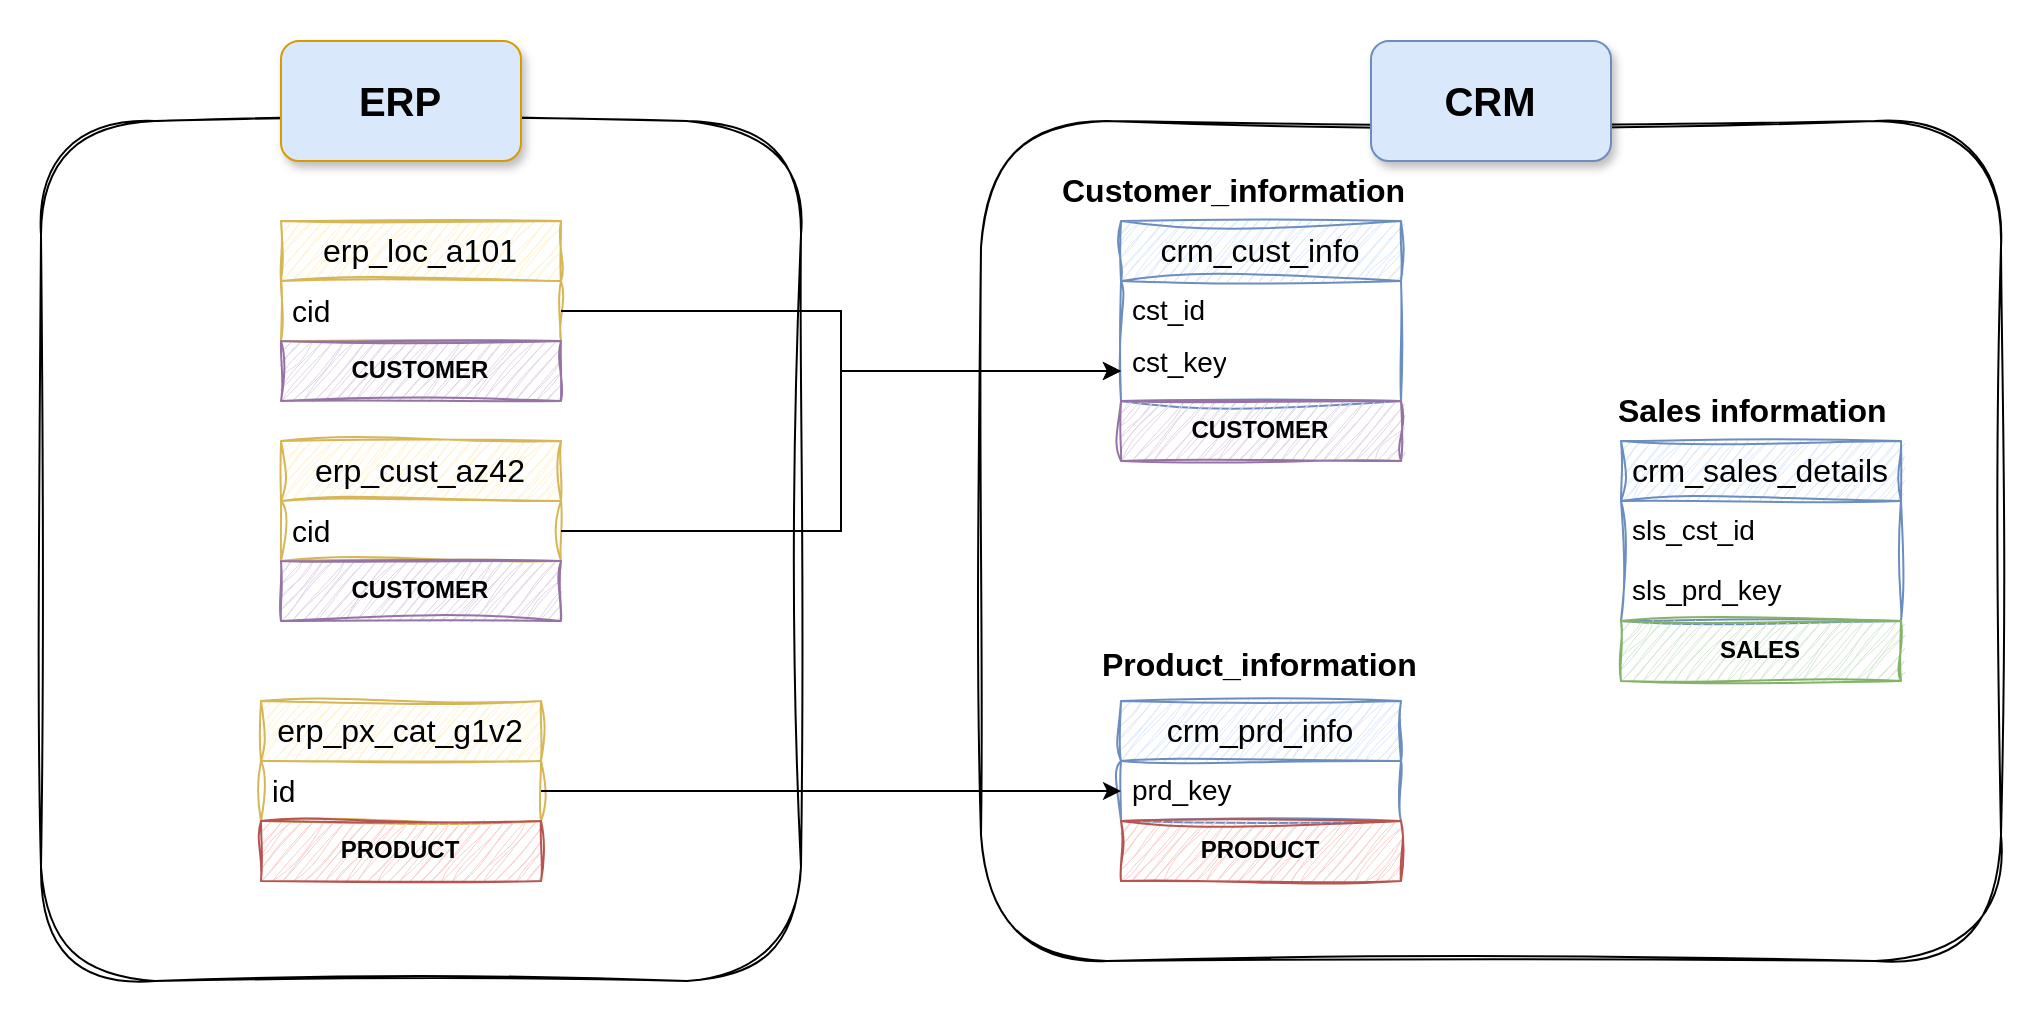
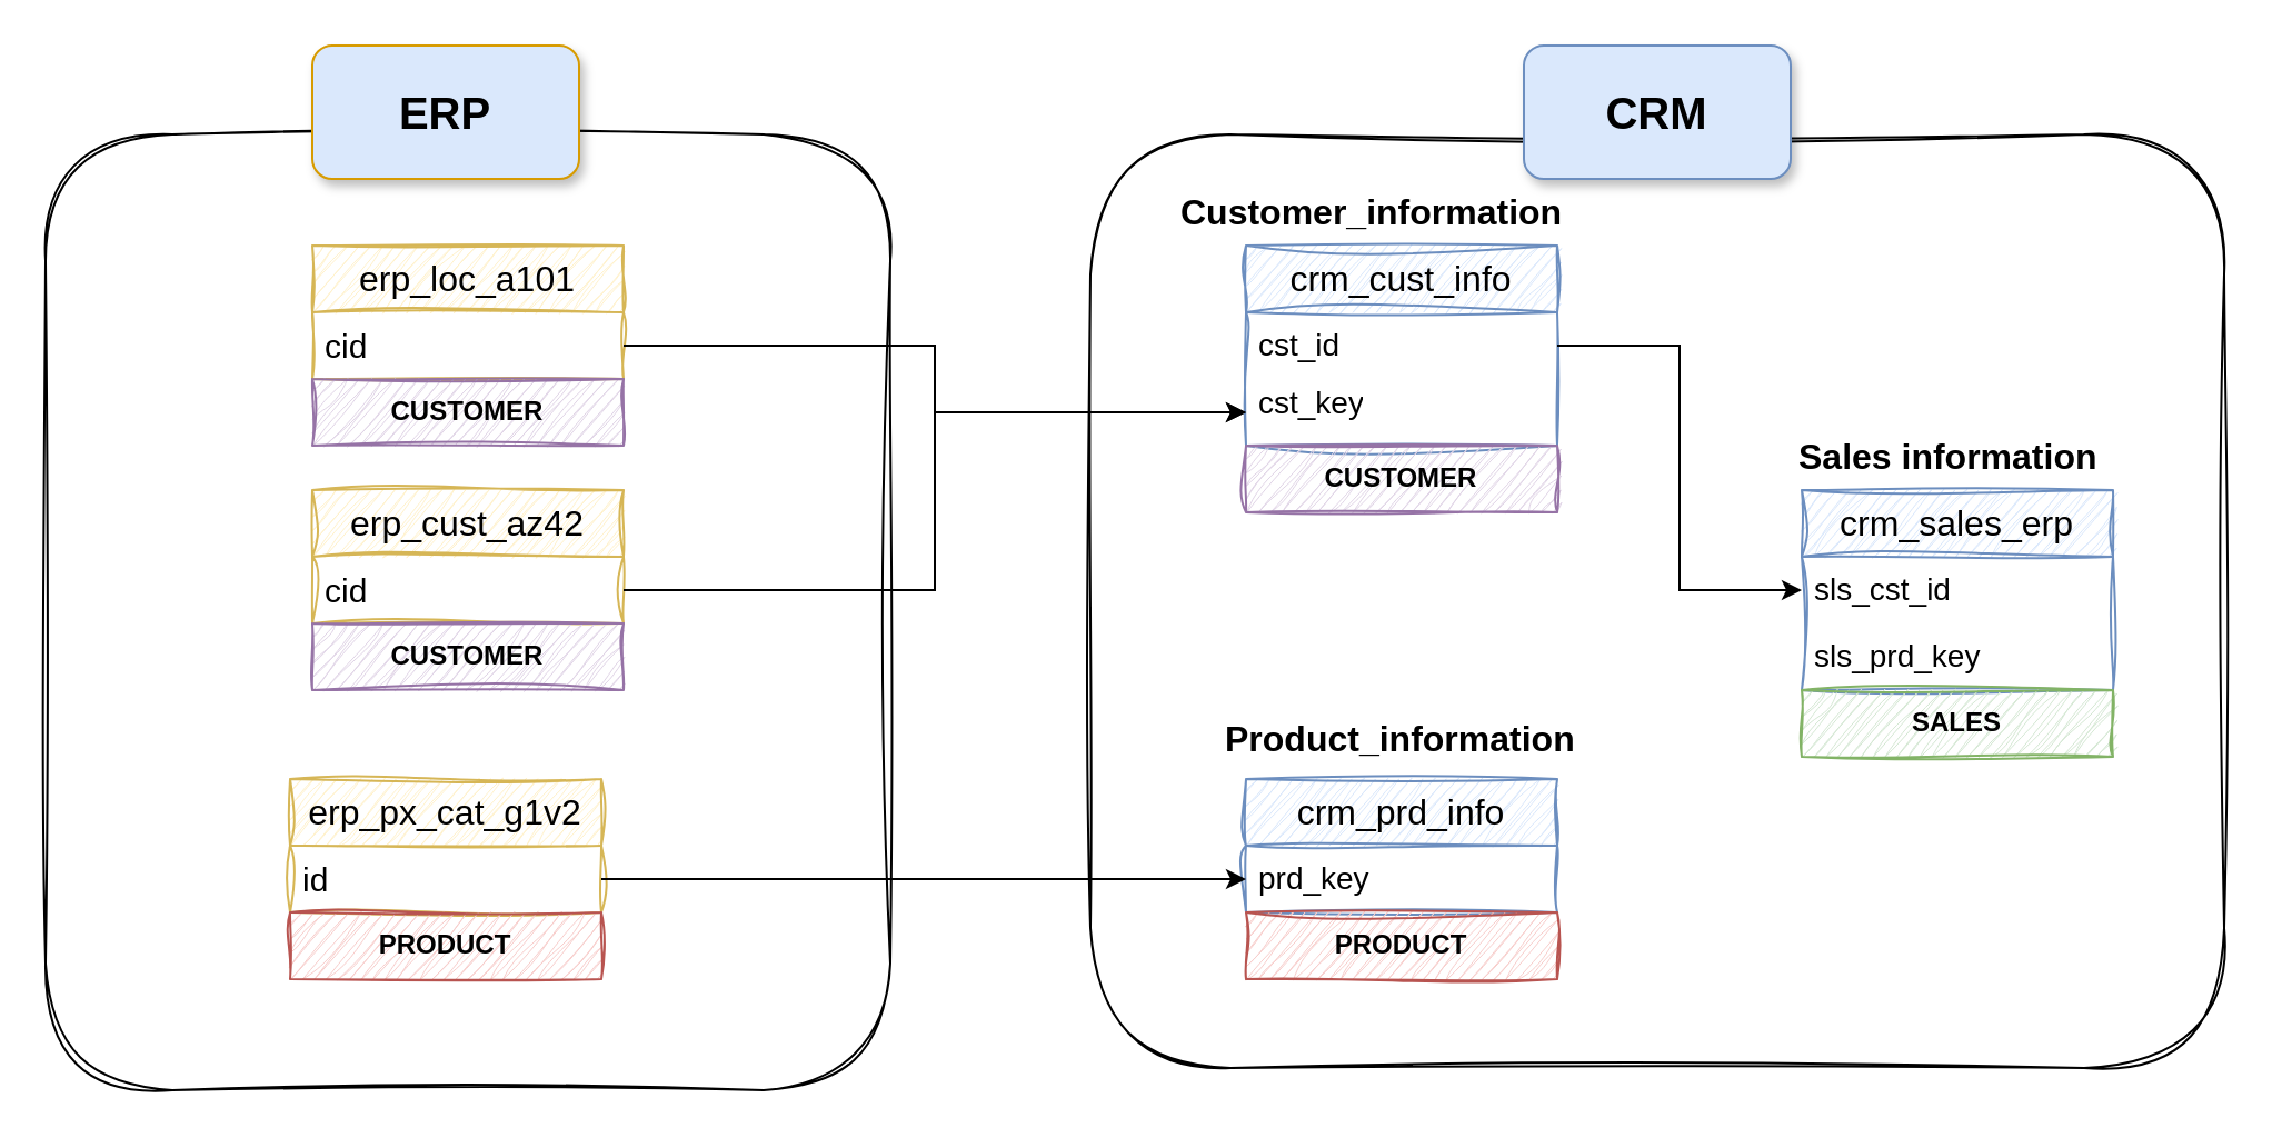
  <mxCell id="0" />
  <mxCell id="1" parent="0" />
  <mxCell id="2" value="&lt;font style=&quot;font-size: 16px;&quot;&gt;crm_cust_info&lt;/font&gt;" style="swimlane;fontStyle=0;childLayout=stackLayout;horizontal=1;startSize=30;horizontalStack=0;resizeParent=1;resizeParentMax=0;resizeLast=0;collapsible=1;marginBottom=0;whiteSpace=wrap;html=1;sketch=1;curveFitting=1;jiggle=2;fillColor=#dae8fc;strokeColor=#6c8ebf;" vertex="1" parent="1"><mxGeometry x="560" y="110" width="140" height="90" as="geometry"><mxRectangle x="190" y="110" width="140" height="30" as="alternateBounds" /></mxGeometry></mxCell>
  <mxCell id="3" value="&lt;font style=&quot;font-size: 14px;&quot;&gt;cst_id&lt;/font&gt;" style="text;strokeColor=none;fillColor=none;align=left;verticalAlign=middle;spacingLeft=4;spacingRight=4;overflow=hidden;points=[[0,0.5],[1,0.5]];portConstraint=eastwest;rotatable=0;whiteSpace=wrap;html=1;" vertex="1" parent="2"><mxGeometry y="30" width="140" height="30" as="geometry" /></mxCell>
  <mxCell id="4" value="&lt;font style=&quot;font-size: 14px;&quot;&gt;cst_key&lt;/font&gt;&lt;div&gt;&lt;font style=&quot;font-size: 14px;&quot;&gt;&lt;br&gt;&lt;/font&gt;&lt;/div&gt;" style="text;strokeColor=none;fillColor=none;align=left;verticalAlign=middle;spacingLeft=4;spacingRight=4;overflow=hidden;points=[[0,0.5],[1,0.5]];portConstraint=eastwest;rotatable=0;whiteSpace=wrap;html=1;" vertex="1" parent="2"><mxGeometry y="60" width="140" height="30" as="geometry" /></mxCell>
  <mxCell id="5" value="&lt;span style=&quot;font-size: 16px;&quot;&gt;crm_prd_info&lt;/span&gt;" style="swimlane;fontStyle=0;childLayout=stackLayout;horizontal=1;startSize=30;horizontalStack=0;resizeParent=1;resizeParentMax=0;resizeLast=0;collapsible=1;marginBottom=0;whiteSpace=wrap;html=1;sketch=1;curveFitting=1;jiggle=2;fillColor=#dae8fc;strokeColor=#6c8ebf;" vertex="1" parent="1"><mxGeometry x="560" y="350" width="140" height="60" as="geometry"><mxRectangle x="190" y="110" width="140" height="30" as="alternateBounds" /></mxGeometry></mxCell>
  <mxCell id="6" value="&lt;span style=&quot;font-size: 14px;&quot;&gt;prd_key&lt;/span&gt;" style="text;strokeColor=none;fillColor=none;align=left;verticalAlign=middle;spacingLeft=4;spacingRight=4;overflow=hidden;points=[[0,0.5],[1,0.5]];portConstraint=eastwest;rotatable=0;whiteSpace=wrap;html=1;" vertex="1" parent="5"><mxGeometry y="30" width="140" height="30" as="geometry" /></mxCell>
  <mxCell id="7" value="&lt;font style=&quot;font-size: 16px;&quot;&gt;&lt;b&gt;Customer_information&lt;/b&gt;&lt;/font&gt;" style="text;strokeColor=none;fillColor=none;align=left;verticalAlign=middle;spacingLeft=4;spacingRight=4;overflow=hidden;points=[[0,0.5],[1,0.5]];portConstraint=eastwest;rotatable=0;whiteSpace=wrap;html=1;glass=0;shadow=1;" vertex="1" parent="1"><mxGeometry x="525" y="80" width="190" height="30" as="geometry" /></mxCell>
  <mxCell id="8" value="&lt;font style=&quot;font-size: 16px;&quot;&gt;&lt;b&gt;Product_information&lt;/b&gt;&lt;/font&gt;&lt;div&gt;&lt;br&gt;&lt;/div&gt;" style="text;strokeColor=none;fillColor=none;align=left;verticalAlign=middle;spacingLeft=4;spacingRight=4;overflow=hidden;points=[[0,0.5],[1,0.5]];portConstraint=eastwest;rotatable=0;whiteSpace=wrap;html=1;" vertex="1" parent="1"><mxGeometry x="545" y="320" width="170" height="30" as="geometry" /></mxCell>
- <mxCell id="9" value="&lt;span style=&quot;font-size: 16px;&quot;&gt;crm_sales_details&lt;/span&gt;" style="swimlane;fontStyle=0;childLayout=stackLayout;horizontal=1;startSize=30;horizontalStack=0;resizeParent=1;resizeParentMax=0;resizeLast=0;collapsible=1;marginBottom=0;whiteSpace=wrap;html=1;sketch=1;curveFitting=1;jiggle=2;fillColor=#dae8fc;strokeColor=#6c8ebf;" vertex="1" parent="1"><mxGeometry x="810" y="220" width="140" height="90" as="geometry"><mxRectangle x="190" y="110" width="140" height="30" as="alternateBounds" /></mxGeometry></mxCell>
+ <mxCell id="9" value="&lt;span style=&quot;font-size: 16px;&quot;&gt;crm_sales_erp&lt;/span&gt;" style="swimlane;fontStyle=0;childLayout=stackLayout;horizontal=1;startSize=30;horizontalStack=0;resizeParent=1;resizeParentMax=0;resizeLast=0;collapsible=1;marginBottom=0;whiteSpace=wrap;html=1;sketch=1;curveFitting=1;jiggle=2;fillColor=#dae8fc;strokeColor=#6c8ebf;" vertex="1" parent="1"><mxGeometry x="810" y="220" width="140" height="90" as="geometry"><mxRectangle x="190" y="110" width="140" height="30" as="alternateBounds" /></mxGeometry></mxCell>
  <mxCell id="10" value="&lt;span style=&quot;font-size: 14px;&quot;&gt;sls_cst_id&lt;/span&gt;" style="text;strokeColor=none;fillColor=none;align=left;verticalAlign=middle;spacingLeft=4;spacingRight=4;overflow=hidden;points=[[0,0.5],[1,0.5]];portConstraint=eastwest;rotatable=0;whiteSpace=wrap;html=1;" vertex="1" parent="9"><mxGeometry y="30" width="140" height="30" as="geometry" /></mxCell>
  <mxCell id="11" value="&lt;span style=&quot;font-size: 14px;&quot;&gt;sls_prd_key&lt;/span&gt;" style="text;strokeColor=none;fillColor=none;align=left;verticalAlign=middle;spacingLeft=4;spacingRight=4;overflow=hidden;points=[[0,0.5],[1,0.5]];portConstraint=eastwest;rotatable=0;whiteSpace=wrap;html=1;" vertex="1" parent="9"><mxGeometry y="60" width="140" height="30" as="geometry" /></mxCell>
+ <mxCell id="12" style="edgeStyle=orthogonalEdgeStyle;rounded=0;orthogonalLoop=1;jettySize=auto;html=1;exitX=1;exitY=0.5;exitDx=0;exitDy=0;entryX=0;entryY=0.5;entryDx=0;entryDy=0;" edge="1" parent="1" source="3" target="10"><mxGeometry relative="1" as="geometry" /></mxCell>
  <mxCell id="13" value="&lt;span style=&quot;font-size: 16px;&quot;&gt;&lt;b&gt;Sales information&lt;/b&gt;&lt;/span&gt;" style="text;strokeColor=none;fillColor=none;align=left;verticalAlign=middle;spacingLeft=4;spacingRight=4;overflow=hidden;points=[[0,0.5],[1,0.5]];portConstraint=eastwest;rotatable=0;whiteSpace=wrap;html=1;glass=0;shadow=1;" vertex="1" parent="1"><mxGeometry x="802.5" y="190" width="155" height="30" as="geometry" /></mxCell>
  <mxCell id="14" value="&lt;font style=&quot;font-size: 16px;&quot;&gt;erp_loc_a101&lt;/font&gt;" style="swimlane;fontStyle=0;childLayout=stackLayout;horizontal=1;startSize=30;horizontalStack=0;resizeParent=1;resizeParentMax=0;resizeLast=0;collapsible=1;marginBottom=0;whiteSpace=wrap;html=1;sketch=1;curveFitting=1;jiggle=2;fillColor=#fff2cc;strokeColor=#d6b656;" vertex="1" parent="1"><mxGeometry x="140" y="110" width="140" height="60" as="geometry" /></mxCell>
  <mxCell id="15" value="&lt;font style=&quot;font-size: 15px;&quot;&gt;cid&lt;/font&gt;" style="text;strokeColor=none;fillColor=none;align=left;verticalAlign=middle;spacingLeft=4;spacingRight=4;overflow=hidden;points=[[0,0.5],[1,0.5]];portConstraint=eastwest;rotatable=0;whiteSpace=wrap;html=1;" vertex="1" parent="14"><mxGeometry y="30" width="140" height="30" as="geometry" /></mxCell>
  <mxCell id="16" style="edgeStyle=orthogonalEdgeStyle;rounded=0;orthogonalLoop=1;jettySize=auto;html=1;exitX=1;exitY=0.5;exitDx=0;exitDy=0;entryX=0;entryY=0.5;entryDx=0;entryDy=0;" edge="1" parent="1" source="15" target="4"><mxGeometry relative="1" as="geometry" /></mxCell>
  <mxCell id="17" value="&lt;span style=&quot;font-size: 16px;&quot;&gt;erp_px_cat_g1v2&lt;/span&gt;" style="swimlane;fontStyle=0;childLayout=stackLayout;horizontal=1;startSize=30;horizontalStack=0;resizeParent=1;resizeParentMax=0;resizeLast=0;collapsible=1;marginBottom=0;whiteSpace=wrap;html=1;sketch=1;curveFitting=1;jiggle=2;fillColor=#fff2cc;strokeColor=#d6b656;" vertex="1" parent="1"><mxGeometry x="130" y="350" width="140" height="60" as="geometry" /></mxCell>
  <mxCell id="18" value="&lt;span style=&quot;font-size: 15px;&quot;&gt;id&lt;/span&gt;" style="text;strokeColor=none;fillColor=none;align=left;verticalAlign=middle;spacingLeft=4;spacingRight=4;overflow=hidden;points=[[0,0.5],[1,0.5]];portConstraint=eastwest;rotatable=0;whiteSpace=wrap;html=1;" vertex="1" parent="17"><mxGeometry y="30" width="140" height="30" as="geometry" /></mxCell>
  <mxCell id="19" style="edgeStyle=orthogonalEdgeStyle;rounded=0;orthogonalLoop=1;jettySize=auto;html=1;entryX=0;entryY=0.5;entryDx=0;entryDy=0;" edge="1" parent="1" source="18" target="6"><mxGeometry relative="1" as="geometry" /></mxCell>
  <mxCell id="20" value="&lt;span style=&quot;font-size: 16px;&quot;&gt;erp_cust_az42&lt;/span&gt;" style="swimlane;fontStyle=0;childLayout=stackLayout;horizontal=1;startSize=30;horizontalStack=0;resizeParent=1;resizeParentMax=0;resizeLast=0;collapsible=1;marginBottom=0;whiteSpace=wrap;html=1;sketch=1;curveFitting=1;jiggle=2;fillColor=#fff2cc;strokeColor=#d6b656;" vertex="1" parent="1"><mxGeometry x="140" y="220" width="140" height="60" as="geometry" /></mxCell>
  <mxCell id="21" value="&lt;span style=&quot;font-size: 15px;&quot;&gt;cid&lt;/span&gt;" style="text;strokeColor=none;fillColor=none;align=left;verticalAlign=middle;spacingLeft=4;spacingRight=4;overflow=hidden;points=[[0,0.5],[1,0.5]];portConstraint=eastwest;rotatable=0;whiteSpace=wrap;html=1;" vertex="1" parent="20"><mxGeometry y="30" width="140" height="30" as="geometry" /></mxCell>
  <mxCell id="22" style="edgeStyle=orthogonalEdgeStyle;rounded=0;orthogonalLoop=1;jettySize=auto;html=1;entryX=0;entryY=0.5;entryDx=0;entryDy=0;" edge="1" parent="1" source="21" target="4"><mxGeometry relative="1" as="geometry" /></mxCell>
  <mxCell id="23" value="" style="rounded=1;whiteSpace=wrap;html=1;fillColor=none;sketch=1;curveFitting=1;jiggle=2;" vertex="1" parent="1"><mxGeometry x="20" y="60" width="380" height="430" as="geometry" /></mxCell>
  <mxCell id="24" value="" style="rounded=1;whiteSpace=wrap;html=1;fillColor=none;sketch=1;curveFitting=1;jiggle=2;" vertex="1" parent="1"><mxGeometry x="490" y="60" width="510" height="420" as="geometry" /></mxCell>
  <mxCell id="25" value="&lt;b&gt;CUSTOMER&lt;/b&gt;" style="text;html=1;strokeColor=#9673a6;fillColor=#e1d5e7;align=center;verticalAlign=middle;whiteSpace=wrap;overflow=hidden;sketch=1;curveFitting=1;jiggle=2;" vertex="1" parent="1"><mxGeometry x="140" y="170" width="140" height="30" as="geometry" /></mxCell>
  <mxCell id="26" value="&lt;b&gt;CUSTOMER&lt;/b&gt;" style="text;html=1;strokeColor=#9673a6;fillColor=#e1d5e7;align=center;verticalAlign=middle;whiteSpace=wrap;overflow=hidden;sketch=1;curveFitting=1;jiggle=2;" vertex="1" parent="1"><mxGeometry x="140" y="280" width="140" height="30" as="geometry" /></mxCell>
  <mxCell id="27" value="&lt;b&gt;CUSTOMER&lt;/b&gt;" style="text;html=1;strokeColor=#9673a6;fillColor=#e1d5e7;align=center;verticalAlign=middle;whiteSpace=wrap;overflow=hidden;sketch=1;curveFitting=1;jiggle=2;" vertex="1" parent="1"><mxGeometry x="560" y="200" width="140" height="30" as="geometry" /></mxCell>
  <mxCell id="28" value="&lt;b&gt;PRODUCT&lt;/b&gt;" style="text;html=1;strokeColor=#b85450;fillColor=#f8cecc;align=center;verticalAlign=middle;whiteSpace=wrap;overflow=hidden;sketch=1;curveFitting=1;jiggle=2;" vertex="1" parent="1"><mxGeometry x="130" y="410" width="140" height="30" as="geometry" /></mxCell>
  <mxCell id="29" value="&lt;b&gt;PRODUCT&lt;/b&gt;" style="text;html=1;strokeColor=#b85450;fillColor=#f8cecc;align=center;verticalAlign=middle;whiteSpace=wrap;overflow=hidden;sketch=1;curveFitting=1;jiggle=2;" vertex="1" parent="1"><mxGeometry x="560" y="410" width="140" height="30" as="geometry" /></mxCell>
  <mxCell id="30" value="&lt;b&gt;SALES&lt;/b&gt;" style="text;html=1;strokeColor=#82b366;fillColor=#d5e8d4;align=center;verticalAlign=middle;whiteSpace=wrap;overflow=hidden;sketch=1;curveFitting=1;jiggle=2;" vertex="1" parent="1"><mxGeometry x="810" y="310" width="140" height="30" as="geometry" /></mxCell>
  <mxCell id="31" value="&lt;span style=&quot;font-size: 20px;&quot;&gt;&lt;b&gt;ERP&lt;/b&gt;&lt;/span&gt;" style="rounded=1;whiteSpace=wrap;html=1;fillColor=#dae8fc;strokeColor=#d79b00;glass=0;shadow=1;" vertex="1" parent="1"><mxGeometry x="140" y="20" width="120" height="60" as="geometry" /></mxCell>
  <mxCell id="32" value="&lt;span style=&quot;font-size: 20px;&quot;&gt;&lt;b&gt;CRM&lt;/b&gt;&lt;/span&gt;" style="rounded=1;whiteSpace=wrap;html=1;fillColor=#dae8fc;strokeColor=#6c8ebf;shadow=1;" vertex="1" parent="1"><mxGeometry x="685" y="20" width="120" height="60" as="geometry" /></mxCell>
